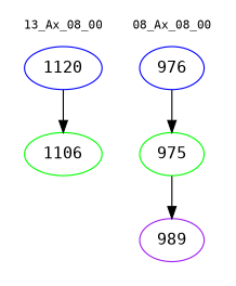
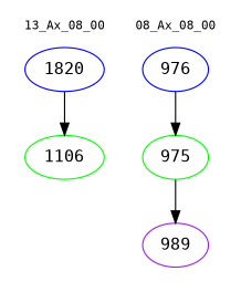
  digraph {
    fontname="DejaVu Sans Mono"
    node [color=blue fontname="DejaVu Sans Mono"]
    edge [color=black fontname="DejaVu Sans Mono"]
-   n1 [label=1120]
+   n1 [label=1820]
    n2 [color=green label=1106]
    n3 [label=976]
    n4 [color=green label=975]
    n5 [color=purple label=989]
    subgraph cluster_1 {
      color=white
      fontsize=10
      label="13_Ax_08_00"
      n1
      n2
    }
    subgraph cluster_2 {
      color=white
      fontsize=10
      label="08_Ax_08_00"
      n3
      n4
      n5
    }
    n1 -> n2
    n3 -> n4
    n4 -> n5
  }
